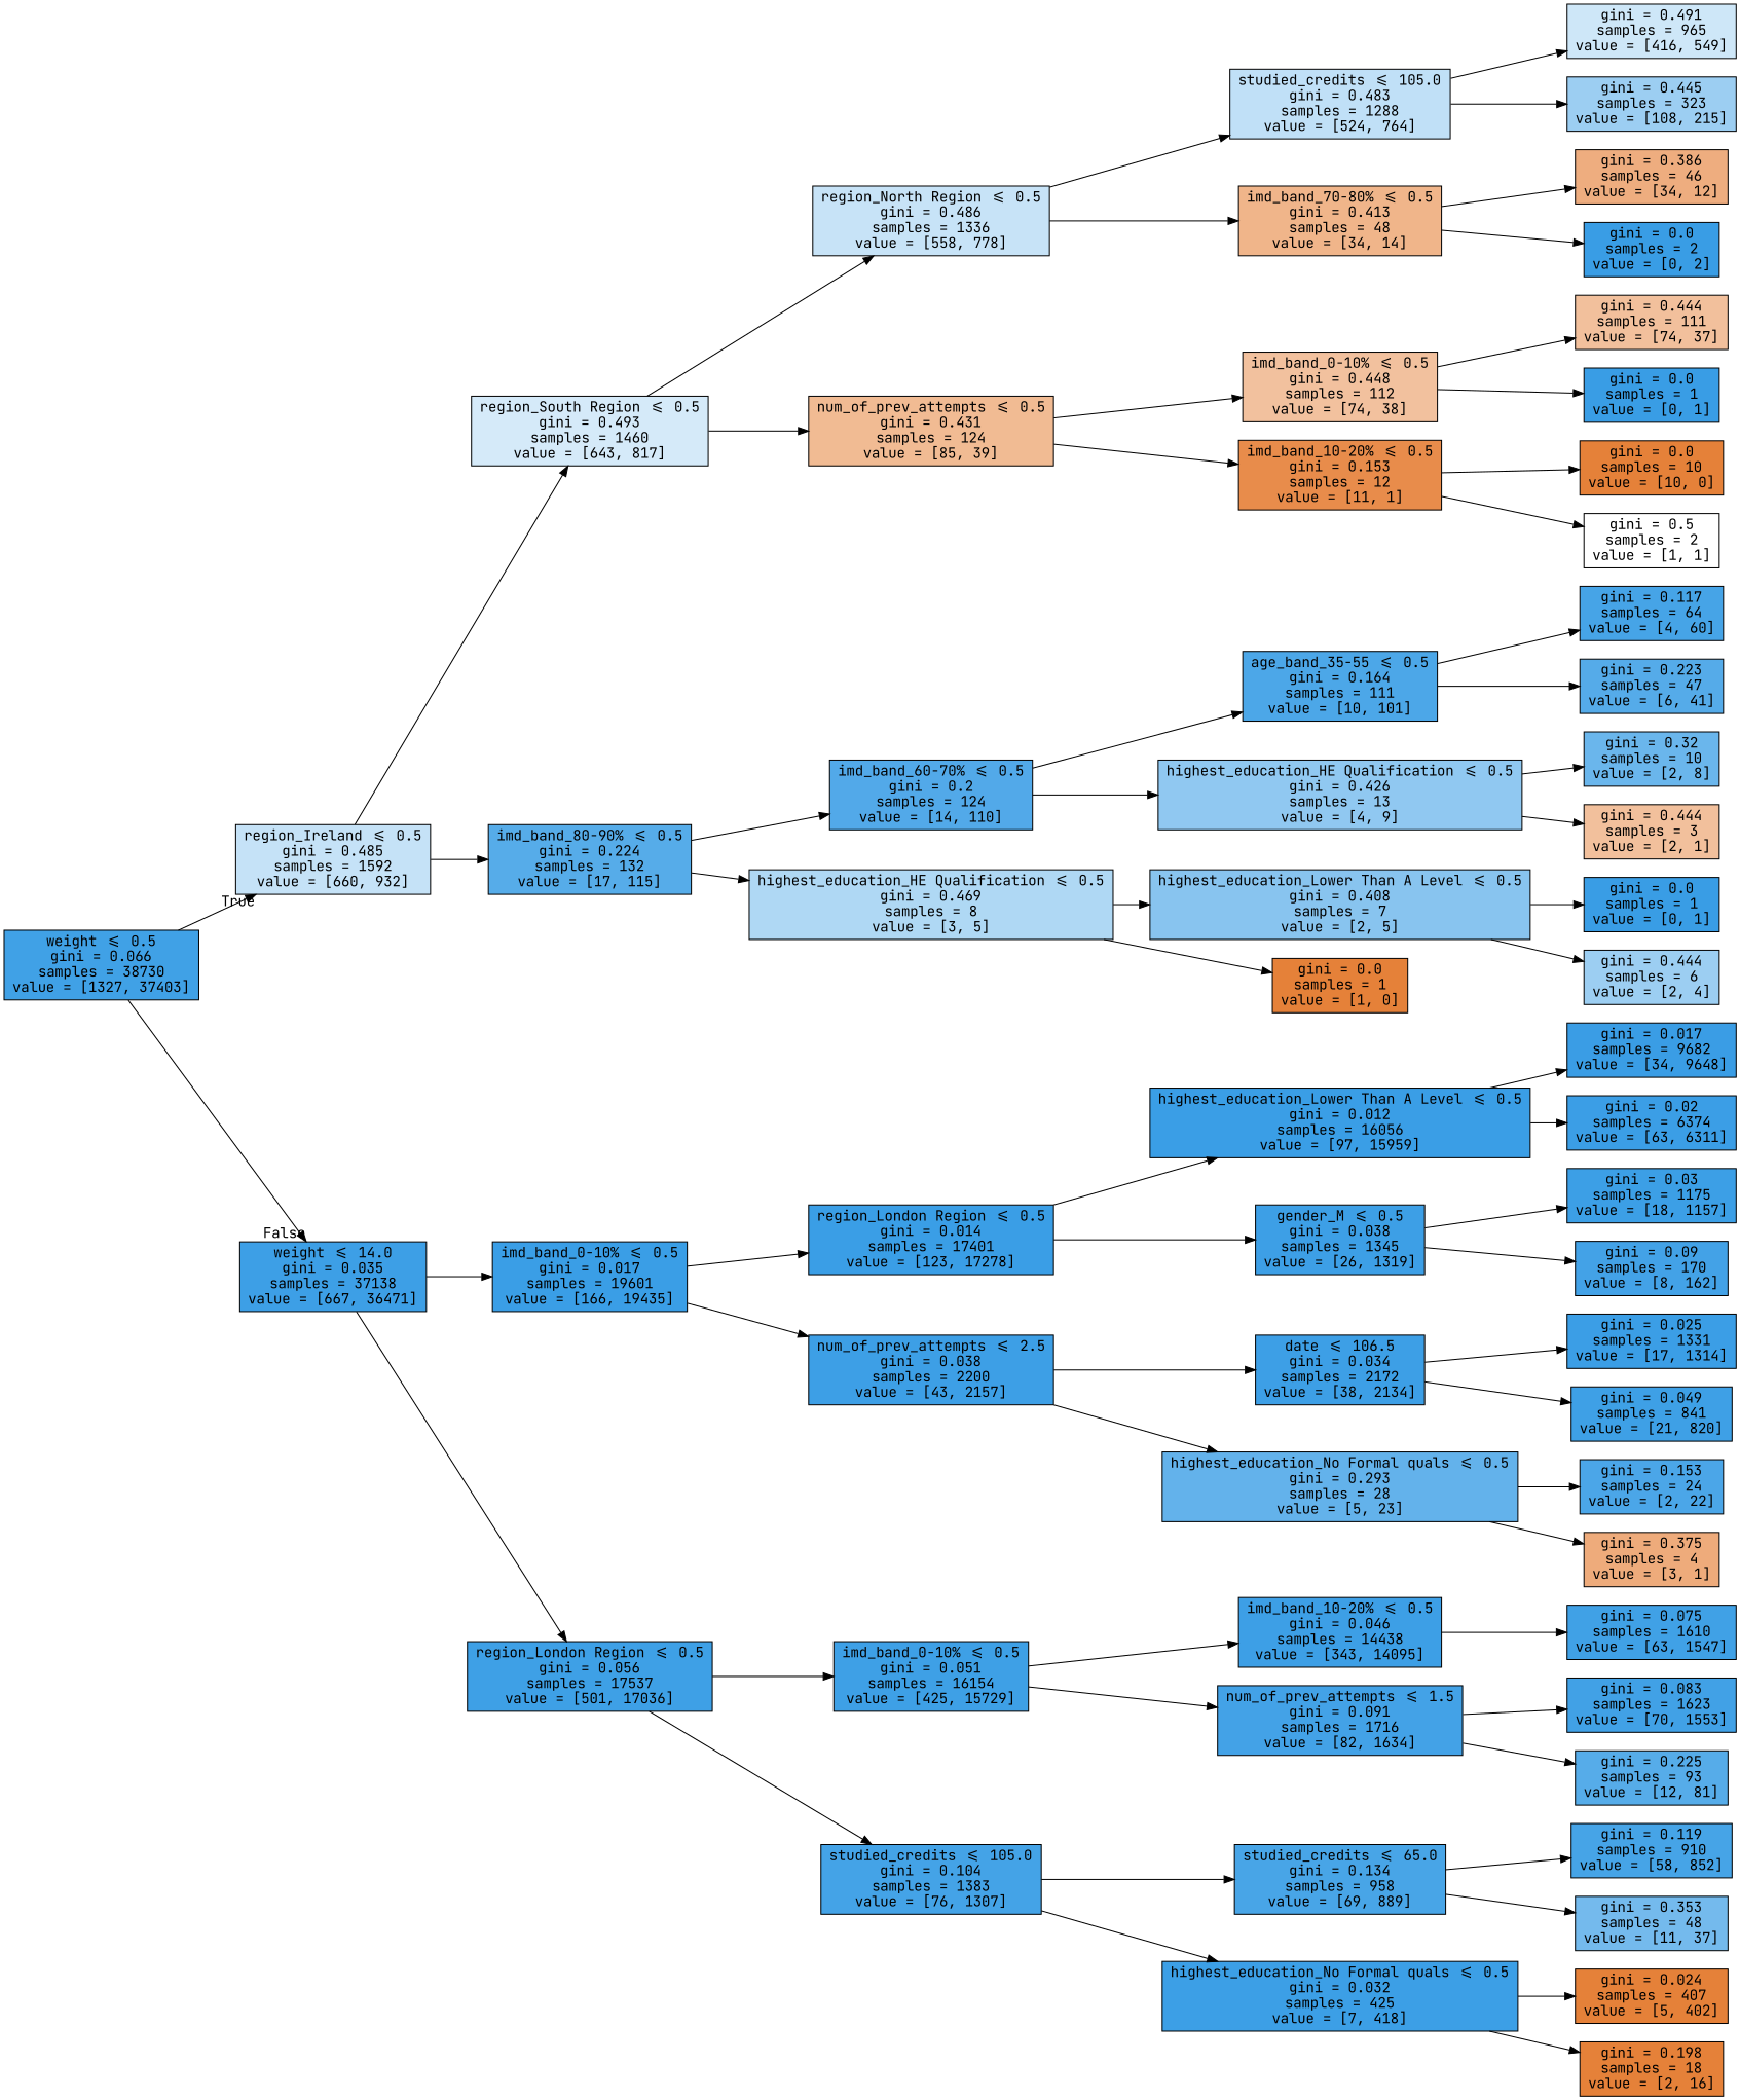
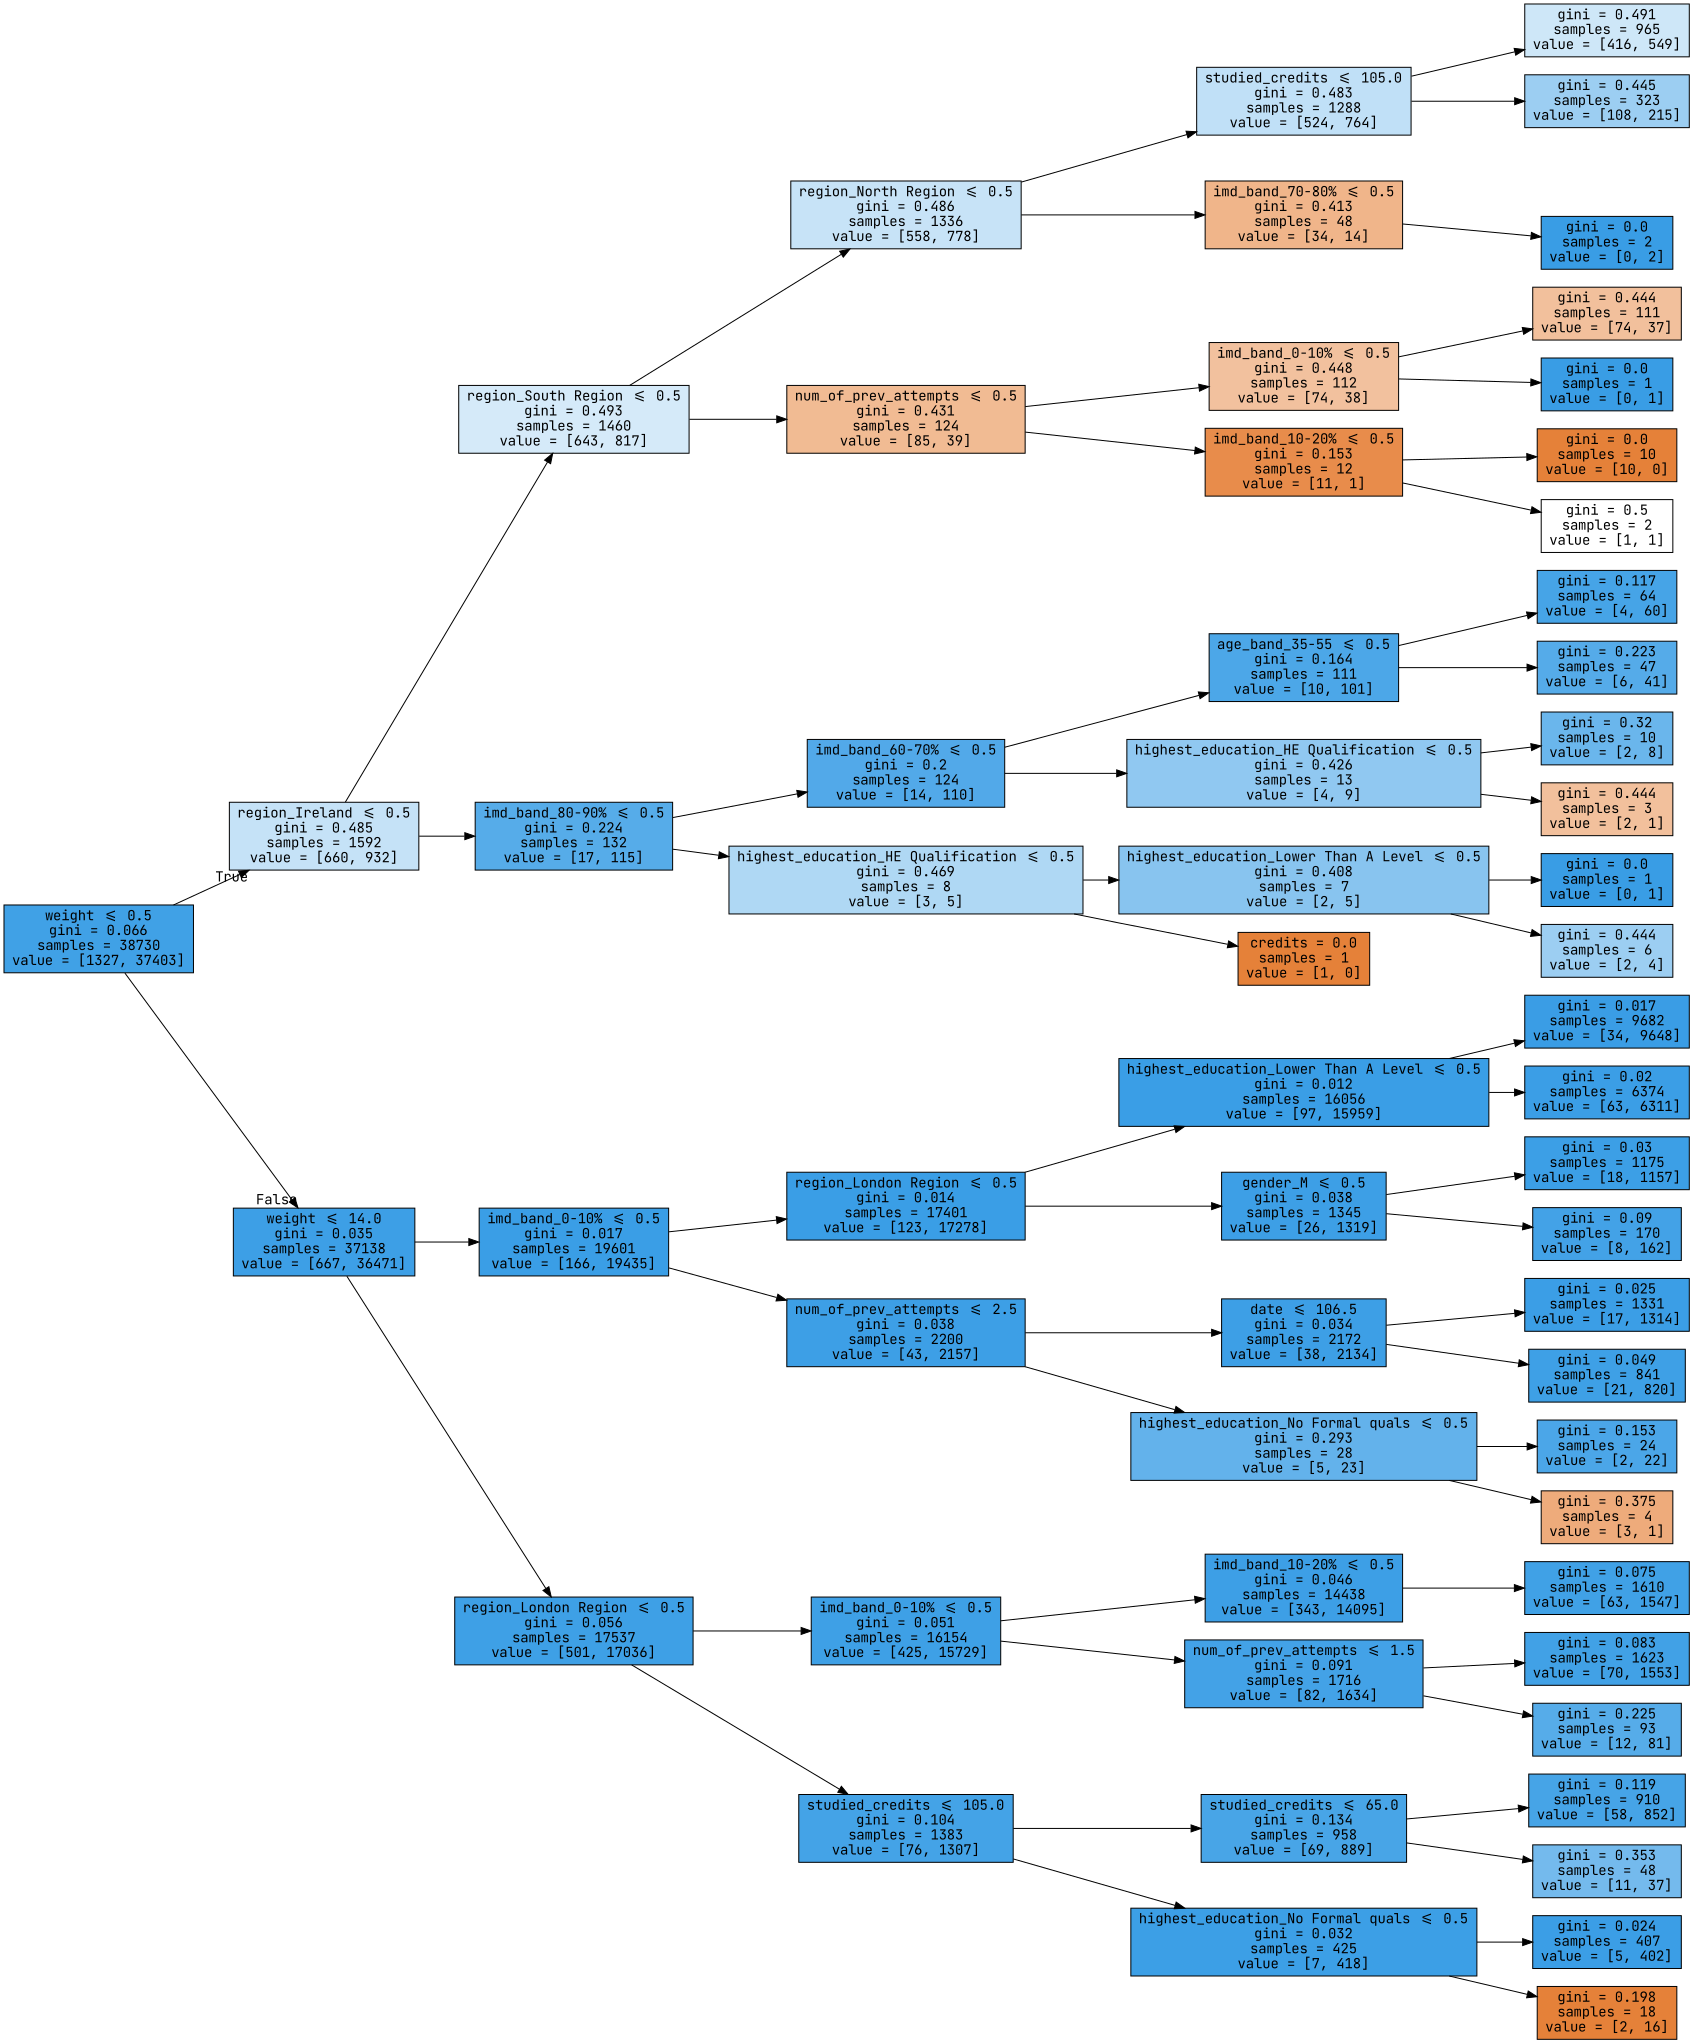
  digraph {
    fontname="JetBrains Mono"
    rankdir=LR
    node [color=black fillcolor="#399de5fa" fontname="JetBrains Mono" shape=box style=filled]
    edge [fontname="JetBrains Mono"]
    n1 [fillcolor="#399de5f6" label="weight <= 0.5\ngini = 0.066\nsamples = 38730\nvalue = [1327, 37403]"]
    n2 [fillcolor="#399de54a" label="region_Ireland <= 0.5\ngini = 0.485\nsamples = 1592\nvalue = [660, 932]"]
    n3 [label="weight <= 14.0\ngini = 0.035\nsamples = 37138\nvalue = [667, 36471]"]
    n4 [fillcolor="#399de536" label="region_South Region <= 0.5\ngini = 0.493\nsamples = 1460\nvalue = [643, 817]"]
    n5 [fillcolor="#399de5d9" label="imd_band_80-90% <= 0.5\ngini = 0.224\nsamples = 132\nvalue = [17, 115]"]
    n6 [fillcolor="#399de5fd" label="imd_band_0-10% <= 0.5\ngini = 0.017\nsamples = 19601\nvalue = [166, 19435]"]
    n7 [fillcolor="#399de5f8" label="region_London Region <= 0.5\ngini = 0.056\nsamples = 17537\nvalue = [501, 17036]"]
    n8 [fillcolor="#399de548" label="region_North Region <= 0.5\ngini = 0.486\nsamples = 1336\nvalue = [558, 778]"]
    n9 [fillcolor="#e581398a" label="num_of_prev_attempts <= 0.5\ngini = 0.431\nsamples = 124\nvalue = [85, 39]"]
    n10 [fillcolor="#399de5df" label="imd_band_60-70% <= 0.5\ngini = 0.2\nsamples = 124\nvalue = [14, 110]"]
    n11 [fillcolor="#399de566" label="highest_education_HE Qualification <= 0.5\ngini = 0.469\nsamples = 8\nvalue = [3, 5]"]
    n12 [fillcolor="#399de550" label="studied_credits <= 105.0\ngini = 0.483\nsamples = 1288\nvalue = [524, 764]"]
    n13 [fillcolor="#e5813996" label="imd_band_70-80% <= 0.5\ngini = 0.413\nsamples = 48\nvalue = [34, 14]"]
    n14 [fillcolor="#e581397c" label="imd_band_0-10% <= 0.5\ngini = 0.448\nsamples = 112\nvalue = [74, 38]"]
    n15 [fillcolor="#e58139e8" label="imd_band_10-20% <= 0.5\ngini = 0.153\nsamples = 12\nvalue = [11, 1]"]
    n16 [fillcolor="#399de53e" label="gini = 0.491\nsamples = 965\nvalue = [416, 549]"]
    n17 [fillcolor="#399de57f" label="gini = 0.445\nsamples = 323\nvalue = [108, 215]"]
-   n18 [fillcolor="#e58139a5" label="gini = 0.386\nsamples = 46\nvalue = [34, 12]"]
    n19 [fillcolor="#399de5ff" label="gini = 0.0\nsamples = 2\nvalue = [0, 2]"]
    n20 [fillcolor="#e581397f" label="gini = 0.444\nsamples = 111\nvalue = [74, 37]"]
    n21 [fillcolor="#399de5ff" label="gini = 0.0\nsamples = 1\nvalue = [0, 1]"]
    n22 [fillcolor="#e58139ff" label="gini = 0.0\nsamples = 10\nvalue = [10, 0]"]
    n23 [fillcolor="#e5813900" label="gini = 0.5\nsamples = 2\nvalue = [1, 1]"]
    n24 [fillcolor="#399de5e6" label="age_band_35-55 <= 0.5\ngini = 0.164\nsamples = 111\nvalue = [10, 101]"]
    n25 [fillcolor="#399de58e" label="highest_education_HE Qualification <= 0.5\ngini = 0.426\nsamples = 13\nvalue = [4, 9]"]
    n26 [fillcolor="#399de599" label="highest_education_Lower Than A Level <= 0.5\ngini = 0.408\nsamples = 7\nvalue = [2, 5]"]
-   n27 [fillcolor="#e58139ff" label="gini = 0.0\nsamples = 1\nvalue = [1, 0]"]
+   n27 [fillcolor="#e58139ff" label="credits = 0.0\nsamples = 1\nvalue = [1, 0]"]
    n28 [fillcolor="#399de5ee" label="gini = 0.117\nsamples = 64\nvalue = [4, 60]"]
    n29 [fillcolor="#399de5da" label="gini = 0.223\nsamples = 47\nvalue = [6, 41]"]
    n30 [fillcolor="#399de5bf" label="gini = 0.32\nsamples = 10\nvalue = [2, 8]"]
    n31 [fillcolor="#e581397f" label="gini = 0.444\nsamples = 3\nvalue = [2, 1]"]
    n32 [fillcolor="#399de5ff" label="gini = 0.0\nsamples = 1\nvalue = [0, 1]"]
    n33 [fillcolor="#399de57f" label="gini = 0.444\nsamples = 6\nvalue = [2, 4]"]
    n34 [fillcolor="#399de5fd" label="region_London Region <= 0.5\ngini = 0.014\nsamples = 17401\nvalue = [123, 17278]"]
    n35 [label="num_of_prev_attempts <= 2.5\ngini = 0.038\nsamples = 2200\nvalue = [43, 2157]"]
    n36 [fillcolor="#399de5f8" label="imd_band_0-10% <= 0.5\ngini = 0.051\nsamples = 16154\nvalue = [425, 15729]"]
    n37 [fillcolor="#399de5f0" label="studied_credits <= 105.0\ngini = 0.104\nsamples = 1383\nvalue = [76, 1307]"]
    n38 [fillcolor="#399de5fd" label="highest_education_Lower Than A Level <= 0.5\ngini = 0.012\nsamples = 16056\nvalue = [97, 15959]"]
    n39 [label="gender_M <= 0.5\ngini = 0.038\nsamples = 1345\nvalue = [26, 1319]"]
    n40 [label="date <= 106.5\ngini = 0.034\nsamples = 2172\nvalue = [38, 2134]"]
    n41 [fillcolor="#399de5c8" label="highest_education_No Formal quals <= 0.5\ngini = 0.293\nsamples = 28\nvalue = [5, 23]"]
    n42 [fillcolor="#399de5fe" label="gini = 0.017\nsamples = 9682\nvalue = [34, 9648]"]
    n43 [fillcolor="#399de5fc" label="gini = 0.02\nsamples = 6374\nvalue = [63, 6311]"]
    n44 [fillcolor="#399de5fb" label="gini = 0.03\nsamples = 1175\nvalue = [18, 1157]"]
    n45 [fillcolor="#399de5f2" label="gini = 0.09\nsamples = 170\nvalue = [8, 162]"]
    n46 [fillcolor="#399de5fc" label="gini = 0.025\nsamples = 1331\nvalue = [17, 1314]"]
    n47 [fillcolor="#399de5f8" label="gini = 0.049\nsamples = 841\nvalue = [21, 820]"]
    n48 [fillcolor="#399de5e8" label="gini = 0.153\nsamples = 24\nvalue = [2, 22]"]
    n49 [fillcolor="#e58139aa" label="gini = 0.375\nsamples = 4\nvalue = [3, 1]"]
    n50 [fillcolor="#399de5f9" label="imd_band_10-20% <= 0.5\ngini = 0.046\nsamples = 14438\nvalue = [343, 14095]"]
    n51 [fillcolor="#399de5f2" label="num_of_prev_attempts <= 1.5\ngini = 0.091\nsamples = 1716\nvalue = [82, 1634]"]
    n52 [fillcolor="#399de5eb" label="studied_credits <= 65.0\ngini = 0.134\nsamples = 958\nvalue = [69, 889]"]
    n53 [fillcolor="#399de5fb" label="highest_education_No Formal quals <= 0.5\ngini = 0.032\nsamples = 425\nvalue = [7, 418]"]
    n54 [fillcolor="#399de5f5" label="gini = 0.075\nsamples = 1610\nvalue = [63, 1547]"]
    n55 [fillcolor="#399de5f4" label="gini = 0.083\nsamples = 1623\nvalue = [70, 1553]"]
    n56 [fillcolor="#399de5d9" label="gini = 0.225\nsamples = 93\nvalue = [12, 81]"]
    n57 [fillcolor="#399de5ee" label="gini = 0.119\nsamples = 910\nvalue = [58, 852]"]
    n58 [fillcolor="#399de5b3" label="gini = 0.353\nsamples = 48\nvalue = [11, 37]"]
-   n59 [fillcolor="#e58139ff" label="gini = 0.024\nsamples = 407\nvalue = [5, 402]"]
+   n59 [fillcolor="#399de5fc" label="gini = 0.024\nsamples = 407\nvalue = [5, 402]"]
    n60 [fillcolor="#e58139ff" label="gini = 0.198\nsamples = 18\nvalue = [2, 16]"]
    n1 -> n2 [headlabel=True labelangle=45 labeldistance=2.5]
    n1 -> n3 [headlabel=False labelangle=-45 labeldistance=2.5]
    n2 -> n4
    n2 -> n5
    n3 -> n6
    n3 -> n7
    n4 -> n8
    n4 -> n9
    n5 -> n10
    n5 -> n11
    n6 -> n34
    n6 -> n35
    n7 -> n36
    n7 -> n37
    n8 -> n12
    n8 -> n13
    n9 -> n14
    n9 -> n15
    n10 -> n24
    n10 -> n25
    n11 -> n26
    n11 -> n27
    n12 -> n16
    n12 -> n17
-   n13 -> n18
    n13 -> n19
    n14 -> n20
    n14 -> n21
    n15 -> n22
    n15 -> n23
    n24 -> n28
    n24 -> n29
    n25 -> n30
    n25 -> n31
    n26 -> n32
    n26 -> n33
    n34 -> n38
    n34 -> n39
    n35 -> n40
    n35 -> n41
    n36 -> n50
    n36 -> n51
    n37 -> n52
    n37 -> n53
    n38 -> n42
    n38 -> n43
    n39 -> n44
    n39 -> n45
    n40 -> n46
    n40 -> n47
    n41 -> n48
    n41 -> n49
    n50 -> n54
    n51 -> n55
    n51 -> n56
    n52 -> n57
    n52 -> n58
    n53 -> n59
    n53 -> n60
  }
